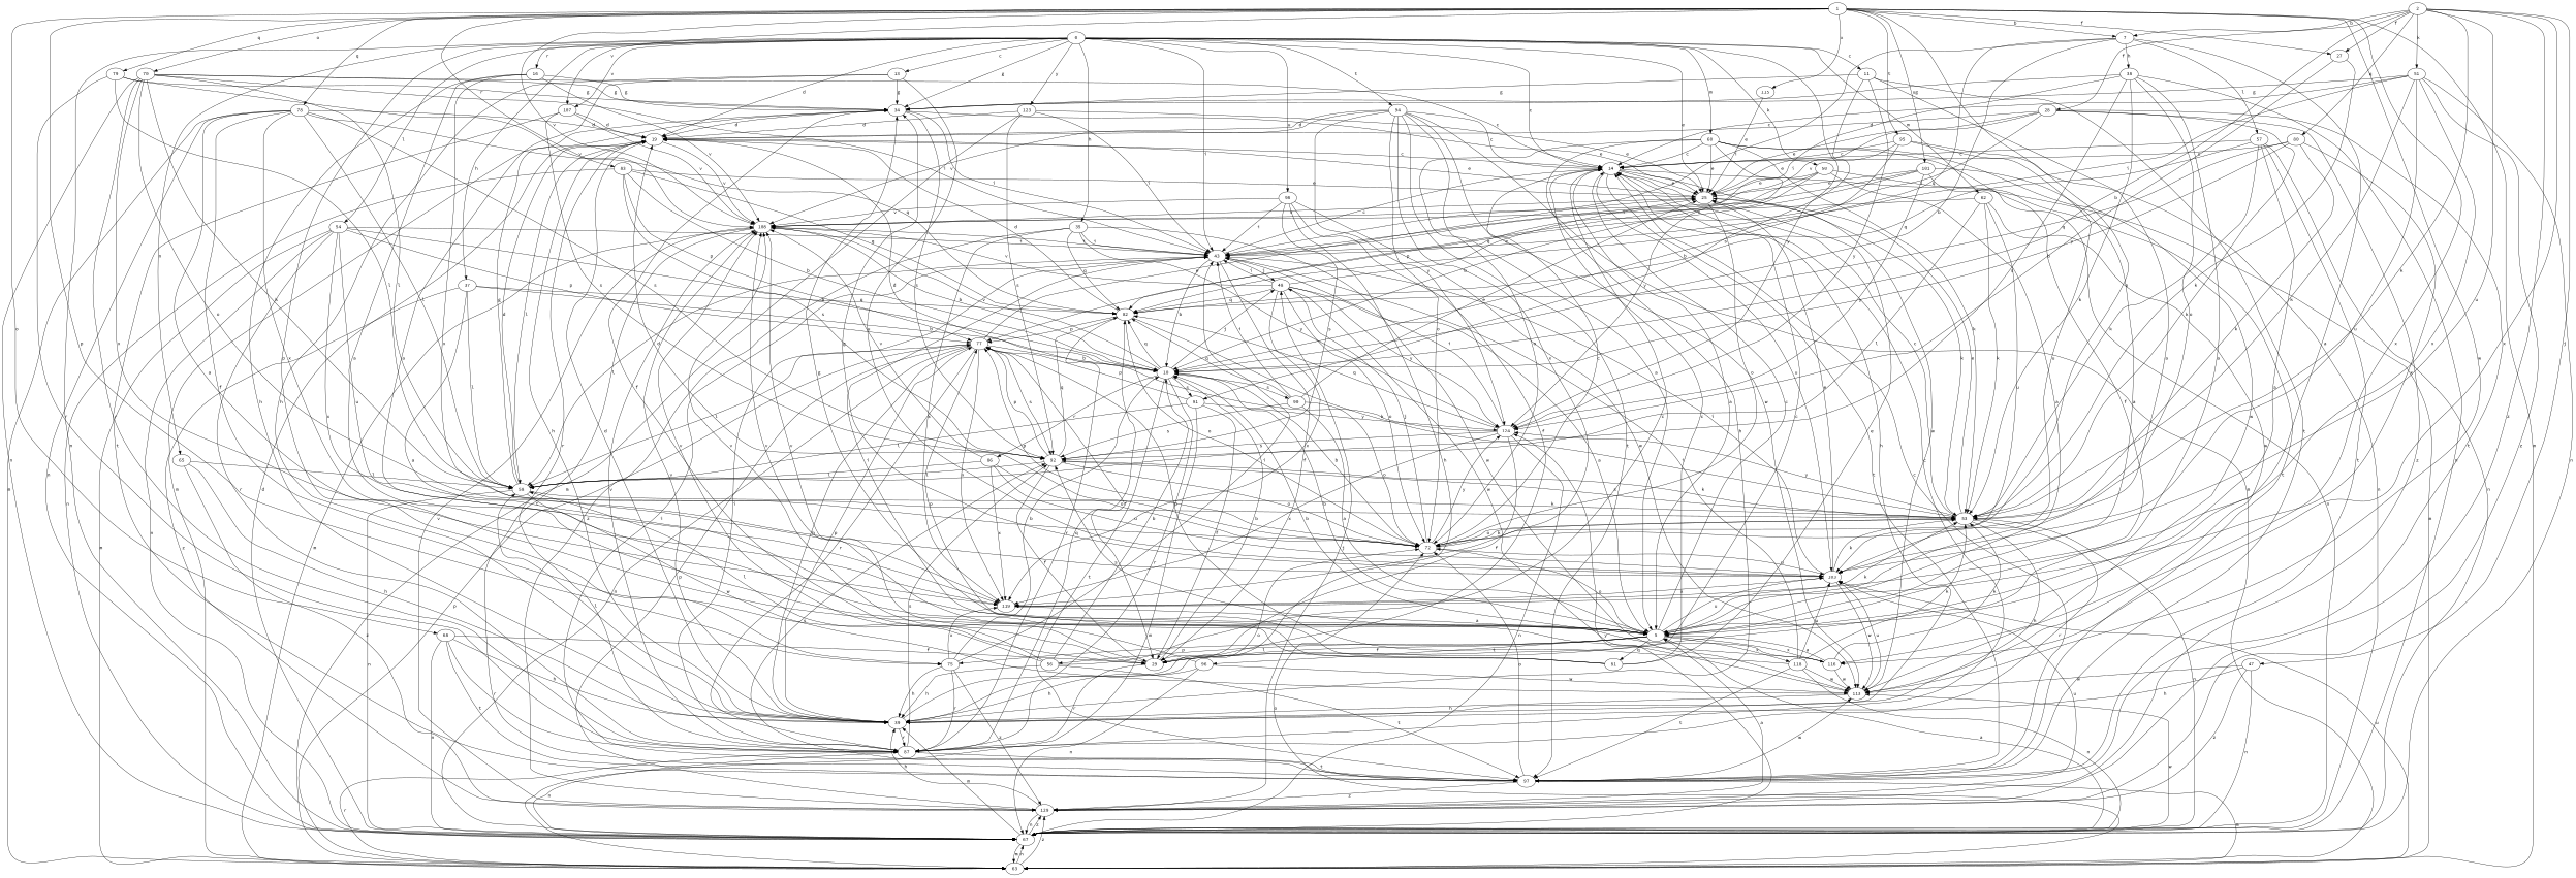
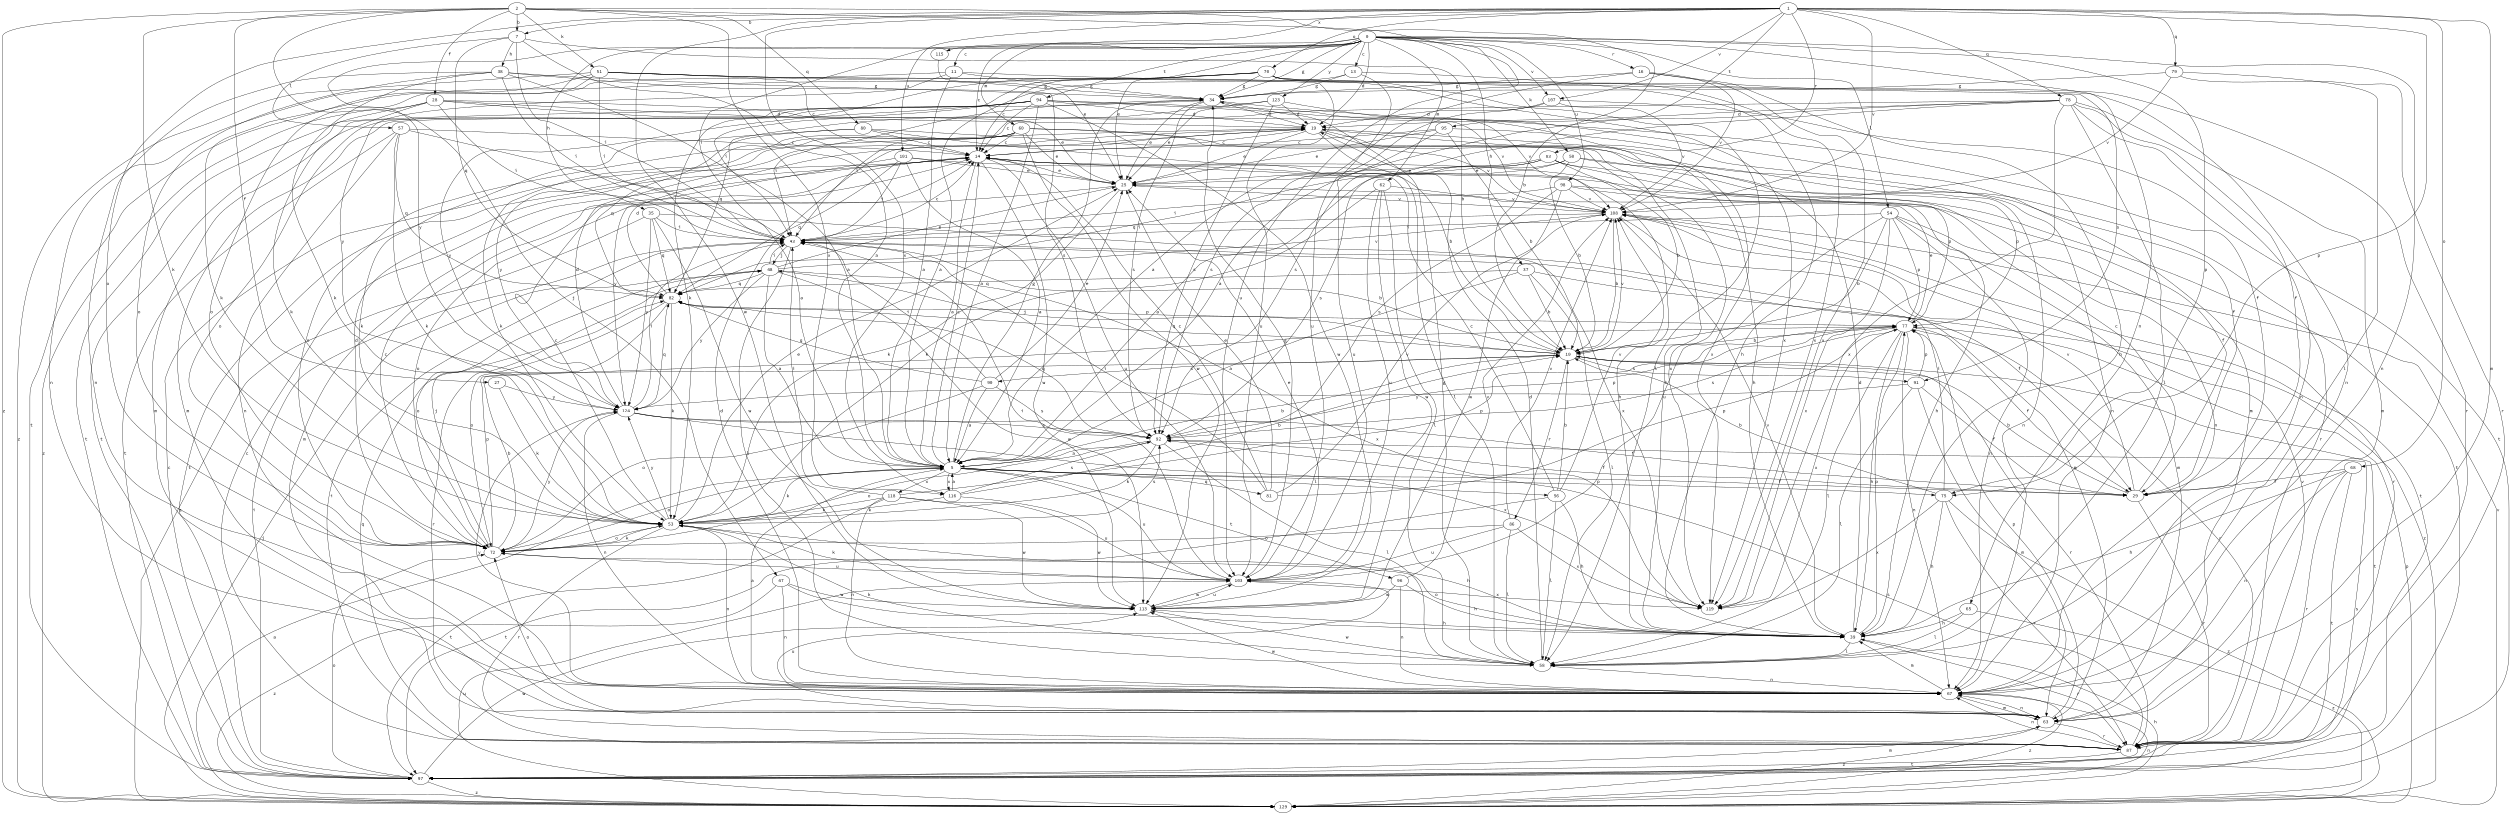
  strict digraph {
    fontname="Source Code Pro"
    node [fontname="Source Code Pro"]
    edge [fontname="Source Code Pro"]
    0
    11
    13
    14
    16
    19
    25
    34
    35
    37
    43
    50
    54
    60
    62
    65
    67
    75
    94
    98
    107
    123
    124
    5
    91
    97
    103
    39
    63
    113
    108
    119
    87
    58
    72
    53
    29
    92
    129
    82
    10
    48
    77
    1
    7
    27
    68
    70
    78
    79
    83
    95
    101
    115
    116
    38
    57
    2
    28
    47
    51
    80
    86
    90
    56
    81
    96
    118
    0 -> 11 [label=c]
    0 -> 13 [label=c]
    0 -> 14 [label=c]
    0 -> 16 [label=r]
    0 -> 19 [label=d]
    0 -> 25 [label=e]
    0 -> 34 [label=g]
    0 -> 35 [label=h]
    0 -> 37 [label=h]
    0 -> 43 [label=i]
    0 -> 50 [label=k]
    0 -> 54 [label=l]
    0 -> 60 [label=m]
    0 -> 62 [label=m]
    0 -> 65 [label=n]
    0 -> 67 [label=n]
    0 -> 75 [label=p]
    0 -> 94 [label=t]
    0 -> 98 [label=u]
    0 -> 107 [label=v]
    0 -> 123 [label=y]
    0 -> 124 [label=y]
    11 -> 34 [label=g]
    11 -> 124 [label=y]
    11 -> 5 [label=a]
    11 -> 91 [label=s]
    11 -> 97 [label=t]
    13 -> 34 [label=g]
    13 -> 5 [label=a]
    13 -> 103 [label=u]
    13 -> 39 [label=h]
    14 -> 25 [label=e]
    14 -> 5 [label=a]
    14 -> 97 [label=t]
    14 -> 103 [label=u]
    14 -> 39 [label=h]
    14 -> 63 [label=m]
    14 -> 113 [label=w]
    16 -> 34 [label=g]
    16 -> 5 [label=a]
    16 -> 39 [label=h]
    16 -> 108 [label=v]
    16 -> 119 [label=x]
    19 -> 14 [label=c]
    19 -> 25 [label=e]
    19 -> 39 [label=h]
    19 -> 108 [label=v]
    19 -> 87 [label=r]
    19 -> 58 [label=l]
    25 -> 108 [label=v]
    25 -> 72 [label=o]
    25 -> 53 [label=k]
    34 -> 19 [label=d]
    34 -> 25 [label=e]
    34 -> 43 [label=i]
    34 -> 63 [label=m]
    34 -> 29 [label=f]
    34 -> 92 [label=s]
    35 -> 43 [label=i]
    35 -> 124 [label=y]
    35 -> 113 [label=w]
    35 -> 119 [label=x]
    35 -> 129 [label=z]
    35 -> 82 [label=q]
    37 -> 5 [label=a]
    37 -> 58 [label=l]
    37 -> 129 [label=z]
    37 -> 82 [label=q]
    37 -> 10 [label=b]
    43 -> 14 [label=c]
    43 -> 58 [label=l]
    43 -> 29 [label=f]
    43 -> 10 [label=b]
    43 -> 48 [label=j]
    50 -> 25 [label=e]
    50 -> 67 [label=n]
    50 -> 5 [label=a]
    50 -> 10 [label=b]
    50 -> 77 [label=p]
    54 -> 43 [label=i]
    54 -> 67 [label=n]
    54 -> 103 [label=u]
    54 -> 63 [label=m]
    54 -> 119 [label=x]
    54 -> 87 [label=r]
    54 -> 10 [label=b]
    54 -> 77 [label=p]
    60 -> 14 [label=c]
    60 -> 25 [label=e]
    60 -> 124 [label=y]
    60 -> 39 [label=h]
    60 -> 113 [label=w]
    60 -> 72 [label=o]
    60 -> 53 [label=k]
    60 -> 29 [label=f]
    62 -> 103 [label=u]
    62 -> 113 [label=w]
    62 -> 108 [label=v]
    62 -> 58 [label=l]
    62 -> 53 [label=k]
    65 -> 39 [label=h]
    65 -> 58 [label=l]
    65 -> 129 [label=z]
    67 -> 19 [label=d]
    67 -> 124 [label=y]
    67 -> 5 [label=a]
    67 -> 39 [label=m]
    67 -> 63 [label=m]
    67 -> 113 [label=w]
    67 -> 129 [label=z]
    75 -> 43 [label=i]
    75 -> 39 [label=h]
    75 -> 119 [label=x]
    75 -> 87 [label=r]
    75 -> 129 [label=z]
    75 -> 10 [label=b]
    94 -> 14 [label=c]
    94 -> 19 [label=d]
    94 -> 124 [label=y]
    94 -> 5 [label=a]
    94 -> 97 [label=t]
    94 -> 63 [label=m]
    94 -> 113 [label=w]
    94 -> 108 [label=v]
    94 -> 119 [label=x]
    94 -> 72 [label=o]
    98 -> 43 [label=i]
    98 -> 39 [label=h]
    98 -> 113 [label=w]
    98 -> 108 [label=v]
    98 -> 29 [label=f]
    98 -> 92 [label=s]
    107 -> 19 [label=d]
    107 -> 97 [label=t]
    107 -> 108 [label=v]
    107 -> 92 [label=s]
    123 -> 19 [label=d]
    123 -> 25 [label=e]
    123 -> 43 [label=i]
    123 -> 63 [label=m]
    123 -> 92 [label=s]
    124 -> 19 [label=d]
    124 -> 43 [label=i]
    124 -> 67 [label=n]
    124 -> 119 [label=x]
    124 -> 29 [label=f]
    124 -> 92 [label=s]
    124 -> 82 [label=q]
    5 -> 14 [label=c]
    5 -> 34 [label=g]
    5 -> 75 [label=p]
    5 -> 103 [label=u]
    5 -> 72 [label=o]
    5 -> 53 [label=k]
    5 -> 29 [label=f]
    5 -> 10 [label=b]
    5 -> 116 [label=x]
    5 -> 56 [label=l]
    5 -> 81 [label=q]
    5 -> 96 [label=t]
    5 -> 118 [label=x]
    91 -> 124 [label=y]
    91 -> 63 [label=m]
    91 -> 58 [label=l]
    91 -> 29 [label=f]
    91 -> 77 [label=p]
    97 -> 14 [label=c]
    97 -> 43 [label=i]
    97 -> 63 [label=m]
    97 -> 113 [label=w]
    97 -> 72 [label=o]
    97 -> 92 [label=s]
    97 -> 129 [label=z]
    103 -> 25 [label=e]
    103 -> 34 [label=g]
    103 -> 43 [label=i]
    103 -> 113 [label=w]
    103 -> 119 [label=x]
    103 -> 53 [label=k]
    39 -> 19 [label=d]
    39 -> 108 [label=v]
    39 -> 87 [label=r]
    39 -> 58 [label=l]
    39 -> 72 [label=o]
    39 -> 77 [label=p]
    63 -> 67 [label=n]
    63 -> 103 [label=u]
    63 -> 87 [label=r]
    63 -> 72 [label=o]
    63 -> 129 [label=z]
    63 -> 77 [label=p]
    113 -> 103 [label=u]
    113 -> 39 [label=h]
    108 -> 43 [label=i]
    108 -> 97 [label=t]
    108 -> 63 [label=m]
    108 -> 10 [label=b]
-   119 -> 5 [label=a]
+   92 -> 5 [label=a]
    87 -> 14 [label=c]
    87 -> 43 [label=i]
    87 -> 67 [label=n]
    87 -> 97 [label=t]
    87 -> 108 [label=v]
    87 -> 92 [label=s]
    87 -> 82 [label=q]
    58 -> 19 [label=d]
    58 -> 34 [label=g]
    58 -> 67 [label=n]
    58 -> 113 [label=w]
    58 -> 53 [label=k]
    72 -> 14 [label=c]
    72 -> 19 [label=d]
    72 -> 124 [label=y]
    72 -> 103 [label=u]
    72 -> 53 [label=k]
    72 -> 10 [label=b]
    72 -> 48 [label=j]
    72 -> 77 [label=p]
    53 -> 14 [label=c]
    53 -> 25 [label=e]
    53 -> 67 [label=n]
    53 -> 124 [label=y]
    53 -> 39 [label=h]
    53 -> 87 [label=r]
    53 -> 72 [label=o]
    53 -> 92 [label=s]
    29 -> 14 [label=c]
    29 -> 108 [label=v]
    29 -> 87 [label=r]
    29 -> 10 [label=b]
    92 -> 58 [label=l]
    92 -> 72 [label=o]
    92 -> 53 [label=k]
    92 -> 29 [label=f]
    92 -> 82 [label=q]
    92 -> 77 [label=p]
    129 -> 67 [label=n]
    129 -> 5 [label=a]
    129 -> 103 [label=u]
    129 -> 39 [label=h]
    129 -> 108 [label=v]
    129 -> 48 [label=j]
    129 -> 77 [label=p]
    82 -> 19 [label=d]
    82 -> 87 [label=r]
    82 -> 72 [label=o]
    82 -> 53 [label=k]
    82 -> 77 [label=p]
    10 -> 91 [label=s]
    10 -> 97 [label=t]
    10 -> 108 [label=v]
    10 -> 87 [label=r]
    10 -> 82 [label=q]
    10 -> 48 [label=j]
    10 -> 86 [label=r]
    10 -> 90 [label=s]
    48 -> 25 [label=e]
    48 -> 43 [label=i]
    48 -> 124 [label=y]
    48 -> 5 [label=a]
    48 -> 113 [label=w]
    48 -> 108 [label=v]
    48 -> 119 [label=x]
    48 -> 72 [label=o]
    48 -> 82 [label=q]
    77 -> 25 [label=e]
    77 -> 67 [label=n]
    77 -> 39 [label=h]
    77 -> 119 [label=x]
    77 -> 87 [label=r]
    77 -> 58 [label=l]
    77 -> 29 [label=f]
    77 -> 92 [label=s]
    77 -> 10 [label=b]
    1 -> 75 [label=p]
    1 -> 107 [label=v]
    1 -> 63 [label=m]
    1 -> 113 [label=w]
    1 -> 108 [label=v]
    1 -> 72 [label=o]
    1 -> 7 [label=b]
-   1 -> 27 [label=f]
    1 -> 68 [label=o]
    1 -> 70 [label=o]
    1 -> 78 [label=q]
    1 -> 79 [label=q]
    1 -> 83 [label=r]
    1 -> 95 [label=t]
    1 -> 101 [label=u]
    1 -> 115 [label=x]
    1 -> 116 [label=x]
    7 -> 43 [label=i]
    7 -> 5 [label=a]
    7 -> 82 [label=q]
    7 -> 10 [label=b]
    7 -> 38 [label=h]
    7 -> 57 [label=l]
    27 -> 124 [label=y]
    27 -> 53 [label=k]
    68 -> 67 [label=n]
    68 -> 97 [label=t]
    68 -> 39 [label=h]
    68 -> 87 [label=r]
    68 -> 29 [label=f]
    70 -> 14 [label=c]
    70 -> 34 [label=g]
    70 -> 43 [label=i]
    70 -> 67 [label=n]
    70 -> 119 [label=x]
    70 -> 87 [label=r]
    70 -> 58 [label=l]
    70 -> 72 [label=o]
    70 -> 53 [label=k]
    78 -> 19 [label=d]
    78 -> 67 [label=n]
    78 -> 5 [label=a]
    78 -> 63 [label=m]
    78 -> 119 [label=x]
    78 -> 58 [label=l]
    78 -> 29 [label=f]
    78 -> 92 [label=s]
    78 -> 82 [label=q]
    79 -> 34 [label=g]
    79 -> 108 [label=v]
    79 -> 87 [label=r]
    79 -> 58 [label=l]
    83 -> 25 [label=e]
    83 -> 67 [label=n]
    83 -> 92 [label=s]
    83 -> 82 [label=q]
    83 -> 10 [label=b]
    83 -> 77 [label=p]
    95 -> 14 [label=c]
    95 -> 25 [label=e]
    95 -> 67 [label=n]
    95 -> 103 [label=u]
    95 -> 10 [label=b]
    101 -> 25 [label=e]
    101 -> 43 [label=i]
    101 -> 124 [label=y]
    101 -> 5 [label=a]
    101 -> 97 [label=t]
    101 -> 82 [label=q]
    115 -> 25 [label=e]
    116 -> 5 [label=a]
    116 -> 113 [label=w]
    116 -> 53 [label=k]
    116 -> 92 [label=s]
    116 -> 10 [label=b]
    38 -> 34 [label=g]
    38 -> 43 [label=i]
    38 -> 67 [label=n]
    38 -> 5 [label=a]
    38 -> 72 [label=o]
    38 -> 53 [label=k]
    38 -> 92 [label=s]
    57 -> 14 [label=c]
    57 -> 67 [label=n]
    57 -> 5 [label=a]
    57 -> 97 [label=t]
    57 -> 53 [label=k]
    57 -> 82 [label=q]
    2 -> 103 [label=u]
    2 -> 53 [label=k]
    2 -> 129 [label=z]
    2 -> 10 [label=b]
    2 -> 7 [label=b]
    2 -> 27 [label=f]
    2 -> 116 [label=x]
    2 -> 28 [label=f]
    2 -> 47 [label=j]
    2 -> 51 [label=k]
    2 -> 80 [label=q]
    28 -> 19 [label=d]
    28 -> 25 [label=e]
    28 -> 43 [label=i]
    28 -> 97 [label=t]
    28 -> 108 [label=v]
    28 -> 53 [label=k]
    28 -> 129 [label=z]
    47 -> 67 [label=n]
    47 -> 39 [label=h]
    47 -> 113 [label=w]
    47 -> 129 [label=z]
    51 -> 14 [label=c]
    51 -> 34 [label=g]
    51 -> 43 [label=i]
    51 -> 67 [label=n]
    51 -> 103 [label=u]
    51 -> 119 [label=x]
    51 -> 53 [label=k]
    51 -> 129 [label=z]
    80 -> 14 [label=c]
    80 -> 119 [label=x]
    80 -> 53 [label=k]
    80 -> 82 [label=q]
    80 -> 10 [label=b]
    86 -> 103 [label=u]
    86 -> 108 [label=v]
    86 -> 119 [label=x]
    86 -> 58 [label=l]
    86 -> 72 [label=o]
    90 -> 25 [label=e]
    90 -> 43 [label=i]
    90 -> 5 [label=a]
    90 -> 72 [label=o]
    90 -> 92 [label=s]
    90 -> 82 [label=q]
    56 -> 14 [label=c]
    56 -> 97 [label=t]
    56 -> 39 [label=h]
    56 -> 108 [label=v]
    56 -> 58 [label=l]
    56 -> 10 [label=b]
    81 -> 14 [label=c]
    81 -> 25 [label=e]
    81 -> 43 [label=i]
    81 -> 108 [label=v]
    81 -> 77 [label=p]
    96 -> 67 [label=n]
    96 -> 39 [label=h]
    96 -> 113 [label=w]
    96 -> 108 [label=v]
    118 -> 43 [label=i]
    118 -> 67 [label=n]
    118 -> 97 [label=t]
    118 -> 103 [label=u]
    118 -> 113 [label=w]
    118 -> 53 [label=k]
    118 -> 77 [label=p]
  }
